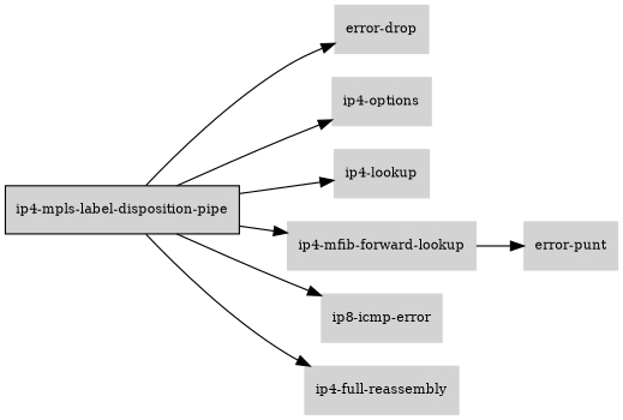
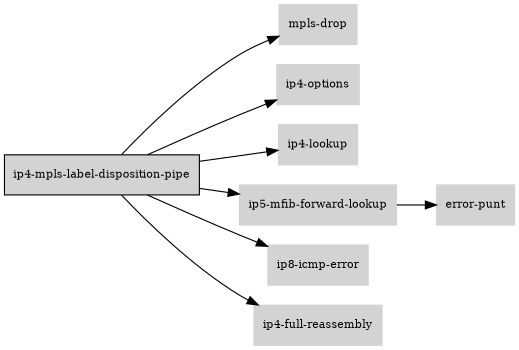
  digraph {
    rankdir=LR
    node [color=lightgray fillcolor=lightgray fontcolor=black fontsize=10 shape=box style=filled]
    edge [fontsize=8]
    "ip4-mpls-label-disposition-pipe" [color=black]
-   "error-drop"
+   "error-drop" [label="mpls-drop"]
    "ip4-options"
    "ip4-lookup"
-   "ip4-mfib-forward-lookup"
+   "ip4-mfib-forward-lookup" [label="ip5-mfib-forward-lookup"]
    n6 [label="ip8-icmp-error"]
    "ip4-full-reassembly"
    "error-punt"
    "ip4-mpls-label-disposition-pipe" -> "error-drop"
    "ip4-mpls-label-disposition-pipe" -> "ip4-options"
    "ip4-mpls-label-disposition-pipe" -> "ip4-lookup"
    "ip4-mpls-label-disposition-pipe" -> "ip4-mfib-forward-lookup"
    "ip4-mpls-label-disposition-pipe" -> n6
    "ip4-mpls-label-disposition-pipe" -> "ip4-full-reassembly"
    "ip4-mfib-forward-lookup" -> "error-punt"
  }
